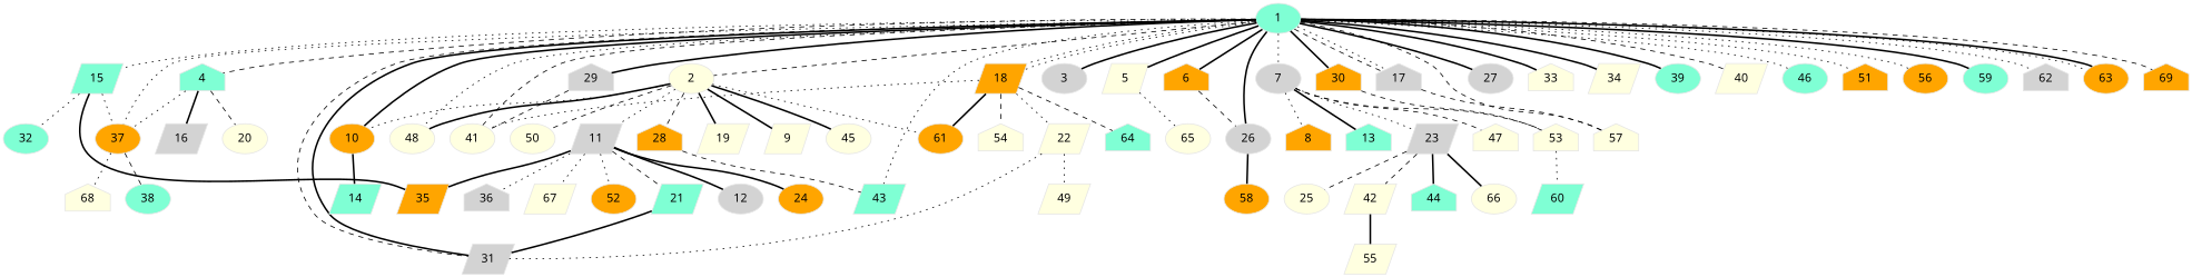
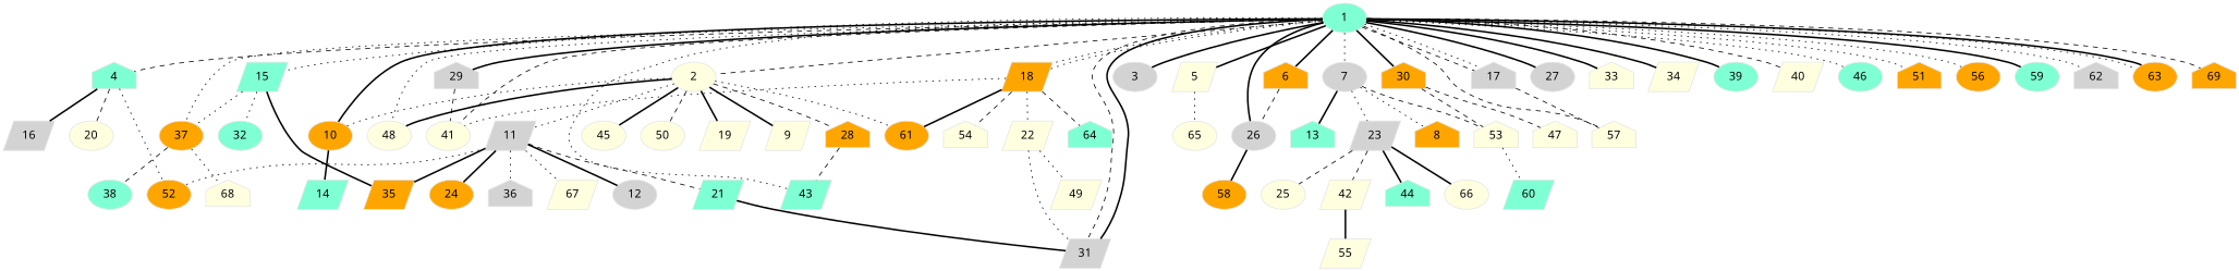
  graph {
    fontname="Noto Sans"
    node [color=gray90 fillcolor=lightyellow fontname="Noto Sans" shape=ellipse style=filled]
    edge [fontname="Noto Sans" style=bold]
    1 [fillcolor=aquamarine]
    2
    3 [fillcolor=lightgrey]
    4 [fillcolor=aquamarine shape=house]
    5 [shape=parallelogram]
    6 [fillcolor=orange shape=house]
    7 [fillcolor=lightgrey]
    10 [fillcolor=orange]
    15 [fillcolor=aquamarine shape=parallelogram]
    17 [fillcolor=lightgrey shape=house]
    18 [fillcolor=orange shape=parallelogram]
    26 [fillcolor=lightgrey]
    27 [fillcolor=lightgrey]
    29 [fillcolor=lightgrey shape=house]
    30 [fillcolor=orange shape=house]
    31 [fillcolor=lightgrey shape=parallelogram]
    33 [shape=house]
    34 [shape=parallelogram]
    37 [fillcolor=orange]
    39 [fillcolor=aquamarine]
    40 [shape=parallelogram]
    41
    43 [fillcolor=aquamarine shape=parallelogram]
    46 [fillcolor=aquamarine]
    48
    51 [fillcolor=orange shape=house]
    56 [fillcolor=orange]
    57 [shape=house]
    59 [fillcolor=aquamarine]
    62 [fillcolor=lightgrey shape=house]
    63 [fillcolor=orange]
    69 [fillcolor=orange shape=house]
    9 [shape=parallelogram]
    11 [fillcolor=lightgrey shape=parallelogram]
    19 [shape=parallelogram]
    28 [fillcolor=orange shape=house]
    45
    50
    61 [fillcolor=orange]
    16 [fillcolor=lightgrey shape=parallelogram]
    20
    52 [fillcolor=orange]
    65
    8 [fillcolor=orange shape=house]
    13 [fillcolor=aquamarine shape=house]
    23 [fillcolor=lightgrey shape=parallelogram]
    47 [shape=house]
    53 [shape=house]
    14 [fillcolor=aquamarine shape=parallelogram]
    35 [fillcolor=orange shape=parallelogram]
    32 [fillcolor=aquamarine]
    22 [shape=parallelogram]
    54 [shape=house]
    64 [fillcolor=aquamarine shape=house]
    58 [fillcolor=orange]
    38 [fillcolor=aquamarine]
    68 [shape=house]
    12 [fillcolor=lightgrey]
    21 [fillcolor=aquamarine shape=parallelogram]
    24 [fillcolor=orange]
    36 [fillcolor=lightgrey shape=house]
    67 [shape=parallelogram]
    25
    42 [shape=parallelogram]
    44 [fillcolor=aquamarine shape=house]
    66
    60 [fillcolor=aquamarine shape=parallelogram]
    49 [shape=parallelogram]
    55 [shape=parallelogram]
    1 -- 2 [style=dashed]
    1 -- 3
    1 -- 4 [style=dashed]
    1 -- 5
    1 -- 6
    1 -- 7 [style=dotted]
    1 -- 10
    1 -- 15 [style=dotted]
    1 -- 17 [style=dashed]
    1 -- 17 [style=dotted]
    1 -- 18 [style=dotted]
    1 -- 18 [style=dotted]
    1 -- 26
    1 -- 27
    1 -- 29
    1 -- 30
    1 -- 31 [style=dashed]
    1 -- 31
    1 -- 33
    1 -- 34
    1 -- 37 [style=dotted]
    1 -- 39
    1 -- 40 [style=dashed]
    1 -- 41 [style=dashed]
    1 -- 43 [style=dotted]
    1 -- 46 [style=dotted]
    1 -- 48 [style=dotted]
    1 -- 51 [style=dotted]
    1 -- 56 [style=dotted]
    1 -- 57 [style=dashed]
    1 -- 59
    1 -- 62 [style=dotted]
    1 -- 63 [style=dotted]
    1 -- 63
    1 -- 69 [style=dashed]
    2 -- 10 [style=dotted]
    2 -- 48
    2 -- 9
    2 -- 11 [style=dotted]
    2 -- 19
    2 -- 28 [style=dashed]
    2 -- 45
    2 -- 50 [style=dashed]
    2 -- 61 [style=dotted]
    4 -- 16
    4 -- 20 [style=dashed]
-   4 -- 37 [style=dotted]
+   4 -- 52 [style=dotted]
    5 -- 65 [style=dotted]
    6 -- 26 [style=dashed]
    7 -- 8 [style=dotted]
    7 -- 13
    7 -- 23 [style=dotted]
-   7 -- 47 [style=dashed]
+   30 -- 47 [style=dashed]
    7 -- 53 [style=dashed]
    10 -- 14
    15 -- 37 [style=dotted]
    15 -- 35
    15 -- 32 [style=dotted]
    17 -- 57 [style=dashed]
    18 -- 41 [style=dotted]
    18 -- 61
    18 -- 22 [style=dotted]
    18 -- 54 [style=dashed]
    18 -- 64 [style=dashed]
    26 -- 58
    29 -- 41 [style=dashed]
    30 -- 53 [style=dashed]
    37 -- 38 [style=dashed]
    37 -- 68 [style=dotted]
    11 -- 52 [style=dotted]
    11 -- 35
    11 -- 12
    11 -- 21 [style=dashed]
    11 -- 24
    11 -- 36 [style=dotted]
    11 -- 67 [style=dotted]
    28 -- 43 [style=dashed]
    23 -- 25 [style=dashed]
    23 -- 42 [style=dashed]
    23 -- 44
    23 -- 66
    53 -- 60 [style=dotted]
    22 -- 31 [style=dotted]
    22 -- 49 [style=dotted]
    21 -- 31
    42 -- 55
  }
